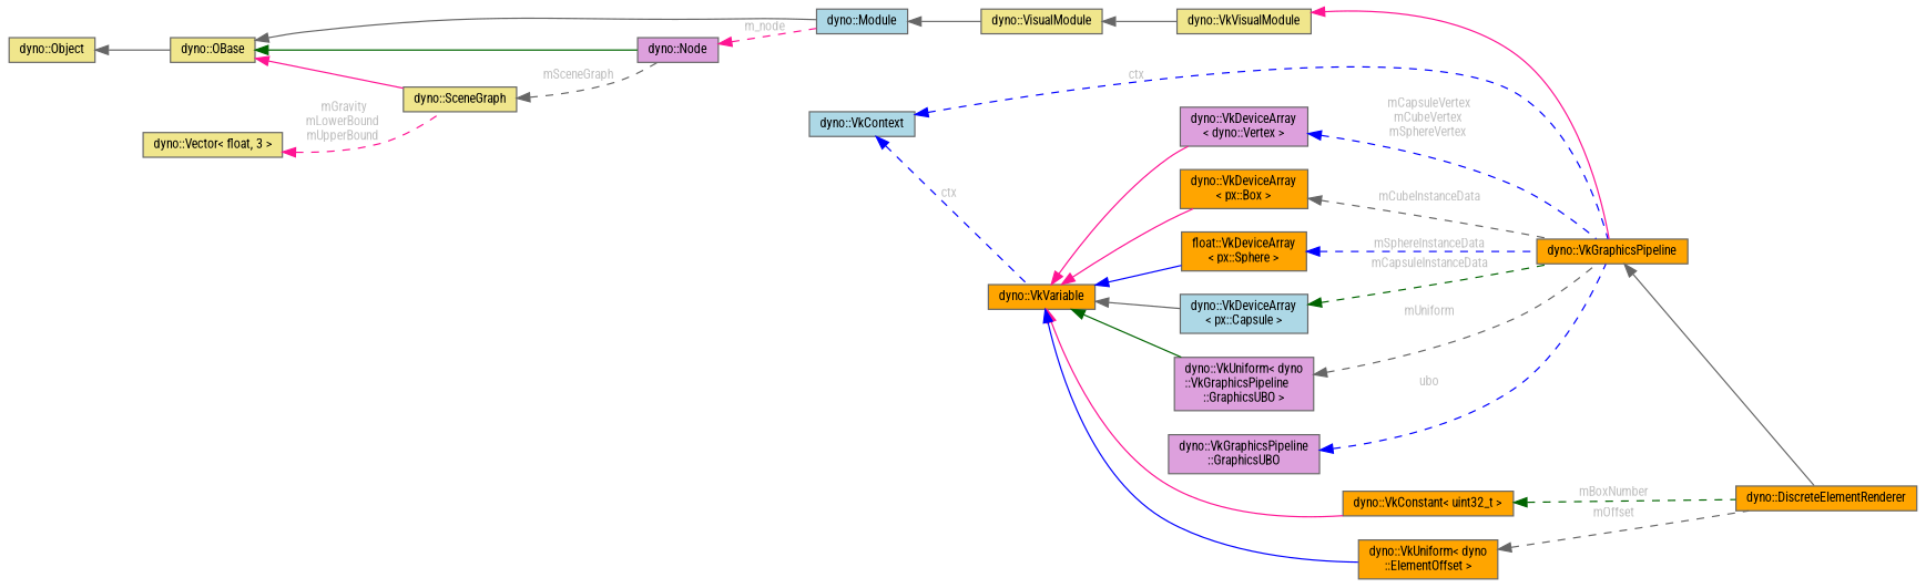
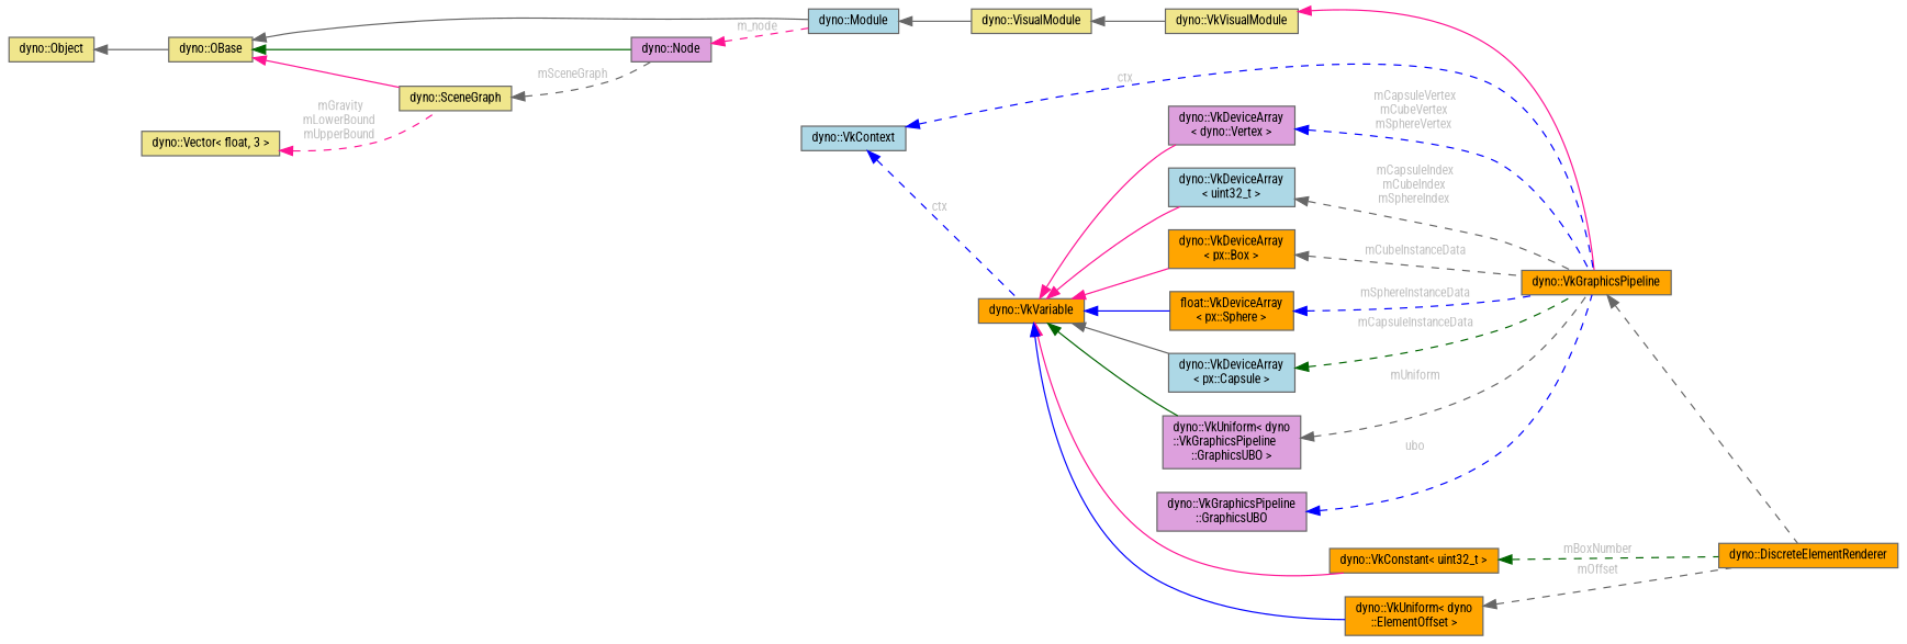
  digraph {
    fontname="Roboto Condensed"
    rankdir=LR
    node [color=gray40 fillcolor=orange fontname="Roboto Condensed" fontsize=10 shape=box style=filled]
    edge [color=gray40 dir=back fontname="Roboto Condensed" fontsize=10 labelfontname=Helvetica labelfontsize=10 style=solid]
    n1 [fontcolor=black height=0.2 label="dyno::DiscreteElementRenderer" width=0.4]
    n2 [height=0.2 label="dyno::VkGraphicsPipeline" width=0.4]
    n3 [fillcolor=khaki height=0.2 label="dyno::VkVisualModule" width=0.4]
    n4 [fillcolor=khaki height=0.2 label="dyno::VisualModule" width=0.4]
    n5 [fillcolor=lightblue height=0.2 label="dyno::Module" width=0.4]
    n6 [fillcolor=khaki height=0.2 label="dyno::OBase" width=0.4]
    n7 [fillcolor=plum height=0.2 label="dyno::Node" width=0.4]
    n8 [fillcolor=khaki height=0.2 label="dyno::SceneGraph" width=0.4]
    n9 [fillcolor=khaki height=0.2 label="dyno::Object" width=0.4]
    n10 [fillcolor=khaki height=0.2 label="dyno::Vector\< float, 3 \>" width=0.4]
    n11 [fillcolor=lightblue height=0.2 label="dyno::VkContext" width=0.4]
    n12 [height=0.2 label="dyno::VkVariable" width=0.4]
    n13 [fillcolor=plum height=0.2 label="dyno::VkDeviceArray\l\< dyno::Vertex \>" width=0.4]
+   n14 [fillcolor=lightblue height=0.2 label="dyno::VkDeviceArray\l\< uint32_t \>" width=0.4]
    n15 [height=0.2 label="dyno::VkDeviceArray\l\< px::Box \>" width=0.4]
    n16 [height=0.2 label="float::VkDeviceArray\l\< px::Sphere \>" width=0.4]
    n17 [fillcolor=lightblue height=0.2 label="dyno::VkDeviceArray\l\< px::Capsule \>" width=0.4]
    n18 [fillcolor=plum height=0.2 label="dyno::VkUniform\< dyno\l::VkGraphicsPipeline\l::GraphicsUBO \>" width=0.4]
    n19 [height=0.2 label="dyno::VkConstant\< uint32_t \>" width=0.4]
    n20 [height=0.2 label="dyno::VkUniform\< dyno\l::ElementOffset \>" width=0.4]
    n21 [fillcolor=plum height=0.2 label="dyno::VkGraphicsPipeline\l::GraphicsUBO" width=0.4]
-   n2 -> n1
+   n2 -> n1 [style=dashed]
    n3 -> n2 [color=deeppink]
    n4 -> n3
    n5 -> n4
    n6 -> n5
    n6 -> n7 [color=darkgreen]
    n6 -> n8 [color=deeppink]
    n7 -> n5 [color=deeppink fontcolor=grey label=" m_node" style=dashed]
    n8 -> n7 [fontcolor=grey label=" mSceneGraph" style=dashed]
    n9 -> n6
    n10 -> n8 [color=deeppink fontcolor=grey label=" mGravity\nmLowerBound\nmUpperBound" style=dashed]
    n11 -> n2 [color=blue fontcolor=grey label=" ctx" style=dashed]
    n11 -> n12 [color=blue fontcolor=grey label=" ctx" style=dashed]
    n12 -> n13 [color=deeppink]
+   n12 -> n14 [color=deeppink]
    n12 -> n15 [color=deeppink]
    n12 -> n16 [color=blue]
    n12 -> n17
    n12 -> n18 [color=darkgreen]
    n12 -> n19 [color=deeppink]
    n12 -> n20 [color=blue]
    n13 -> n2 [color=blue fontcolor=grey label=" mCapsuleVertex\nmCubeVertex\nmSphereVertex" style=dashed]
+   n14 -> n2 [fontcolor=grey label=" mCapsuleIndex\nmCubeIndex\nmSphereIndex" style=dashed]
    n15 -> n2 [fontcolor=grey label=" mCubeInstanceData" style=dashed]
    n16 -> n2 [color=blue fontcolor=grey label=" mSphereInstanceData" style=dashed]
    n17 -> n2 [color=darkgreen fontcolor=grey label=" mCapsuleInstanceData" style=dashed]
    n18 -> n2 [fontcolor=grey label=" mUniform" style=dashed]
    n19 -> n1 [color=darkgreen fontcolor=grey label=" mBoxNumber" style=dashed]
    n20 -> n1 [fontcolor=grey label=" mOffset" style=dashed]
    n21 -> n2 [color=blue fontcolor=grey label=" ubo" style=dashed]
  }
